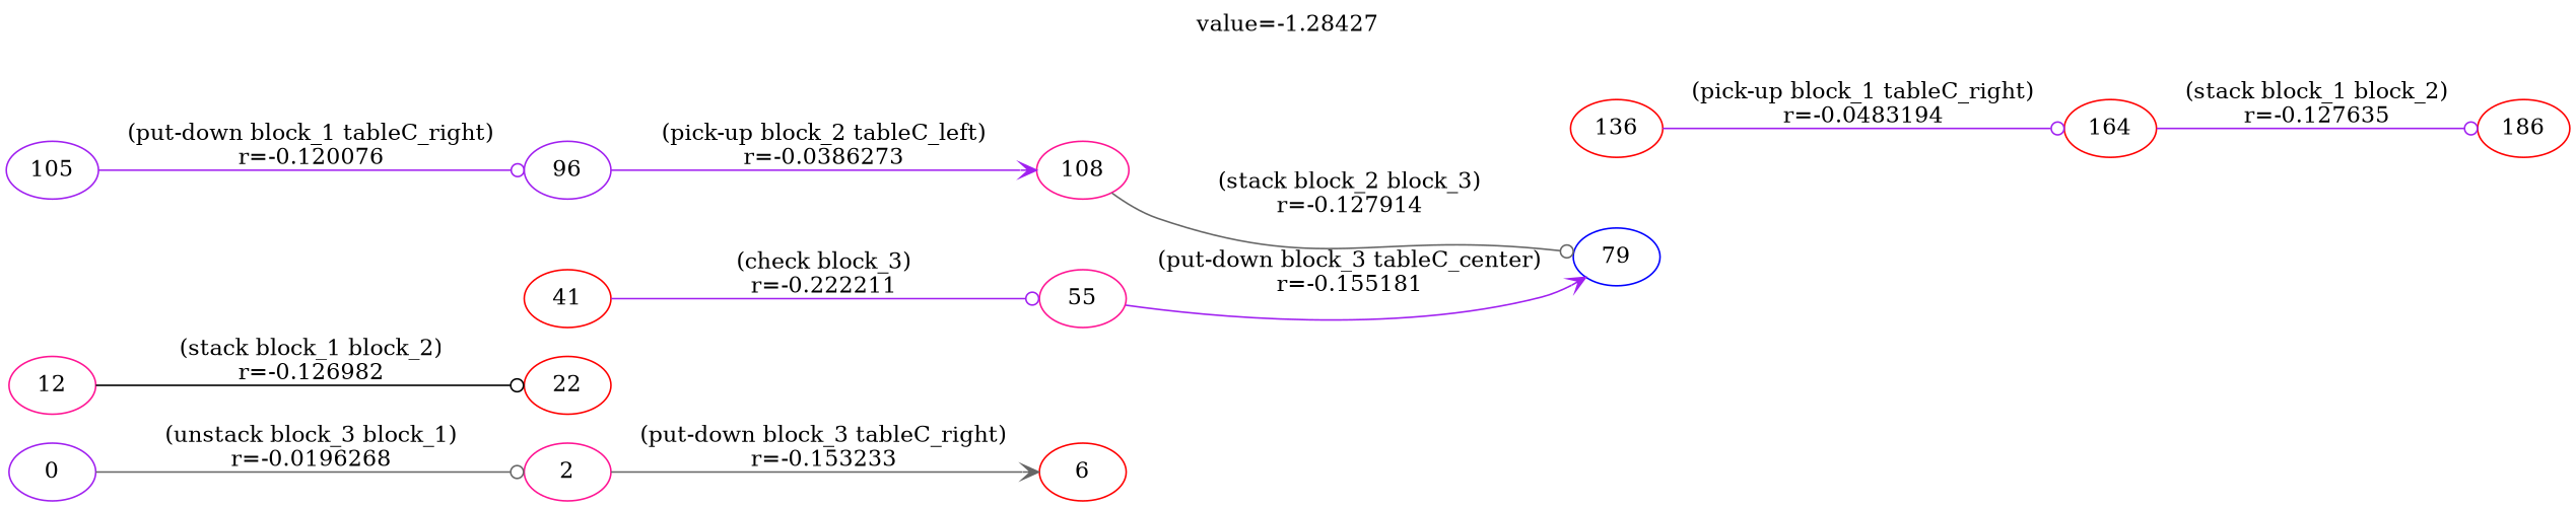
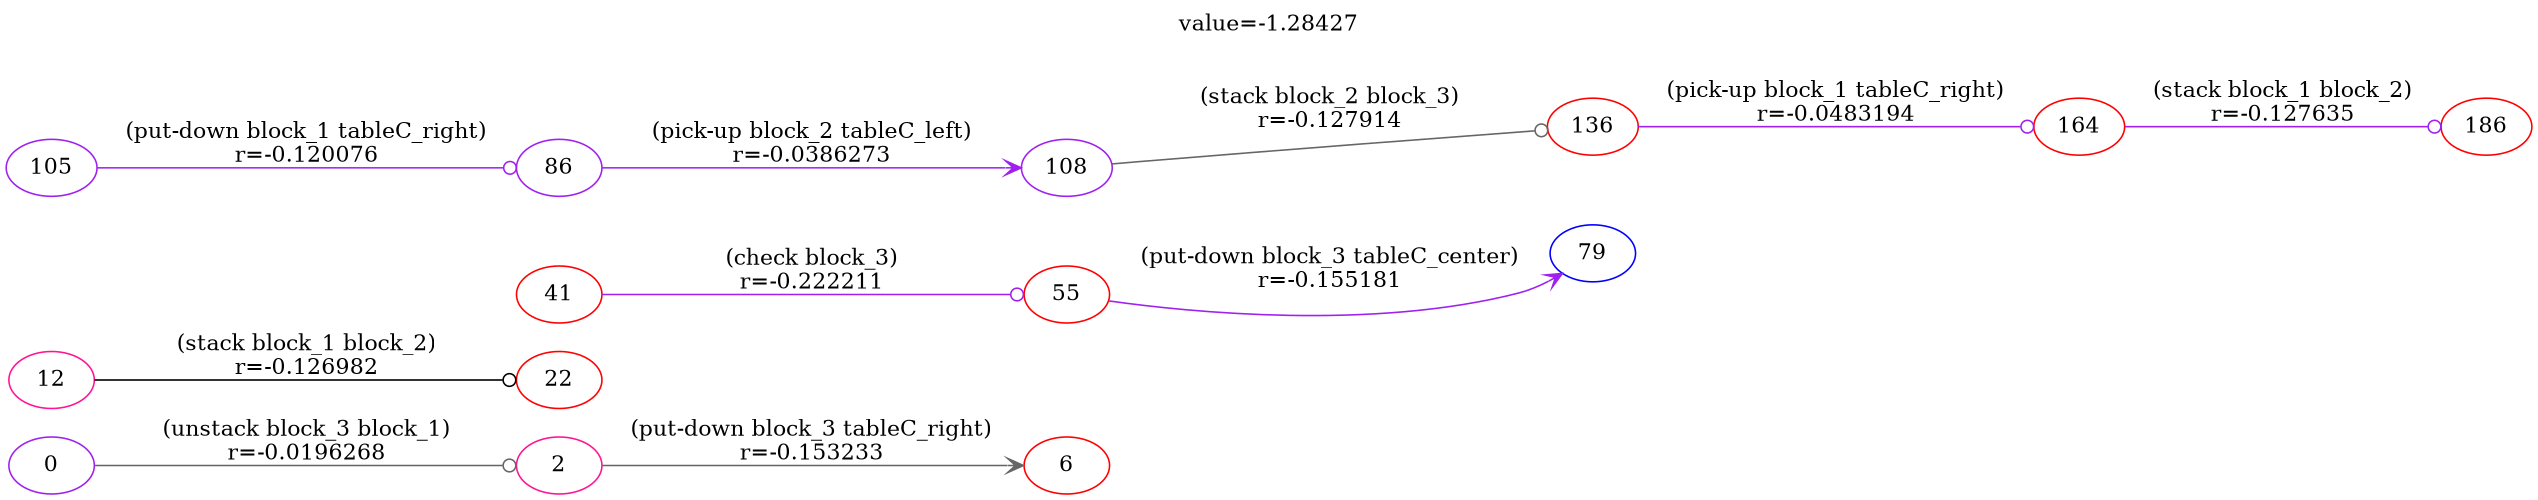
  digraph {
    label="value=-1.28427"
    labelloc=top
    rankdir=LR
    node [color=red]
    edge [arrowhead=odot color=purple]
    0 [color=purple]
    2 [color=deeppink]
    6
    12 [color=deeppink]
    22
-   55 [color=deeppink]
+   55
    41
    79 [color=blue]
    105 [color=purple]
-   86 [color=purple label=96]
-   108 [color=deeppink]
+   86 [color=purple]
+   108 [color=purple]
    136
    164
    186
    0 -> 2 [color=gray40 label="(unstack block_3 block_1)\nr=-0.0196268"]
    2 -> 6 [arrowhead=vee color=gray40 label="(put-down block_3 tableC_right)\nr=-0.153233"]
    12 -> 22 [color=black label="(stack block_1 block_2)\nr=-0.126982"]
    55 -> 79 [arrowhead=vee label="(put-down block_3 tableC_center)\nr=-0.155181"]
    41 -> 55 [label="(check block_3)\nr=-0.222211"]
    105 -> 86 [label="(put-down block_1 tableC_right)\nr=-0.120076"]
    86 -> 108 [arrowhead=vee label="(pick-up block_2 tableC_left)\nr=-0.0386273"]
-   108 -> 79 [color=gray40 label="(stack block_2 block_3)\nr=-0.127914"]
+   108 -> 136 [color=gray40 label="(stack block_2 block_3)\nr=-0.127914"]
    136 -> 164 [label="(pick-up block_1 tableC_right)\nr=-0.0483194"]
    164 -> 186 [label="(stack block_1 block_2)\nr=-0.127635"]
  }
